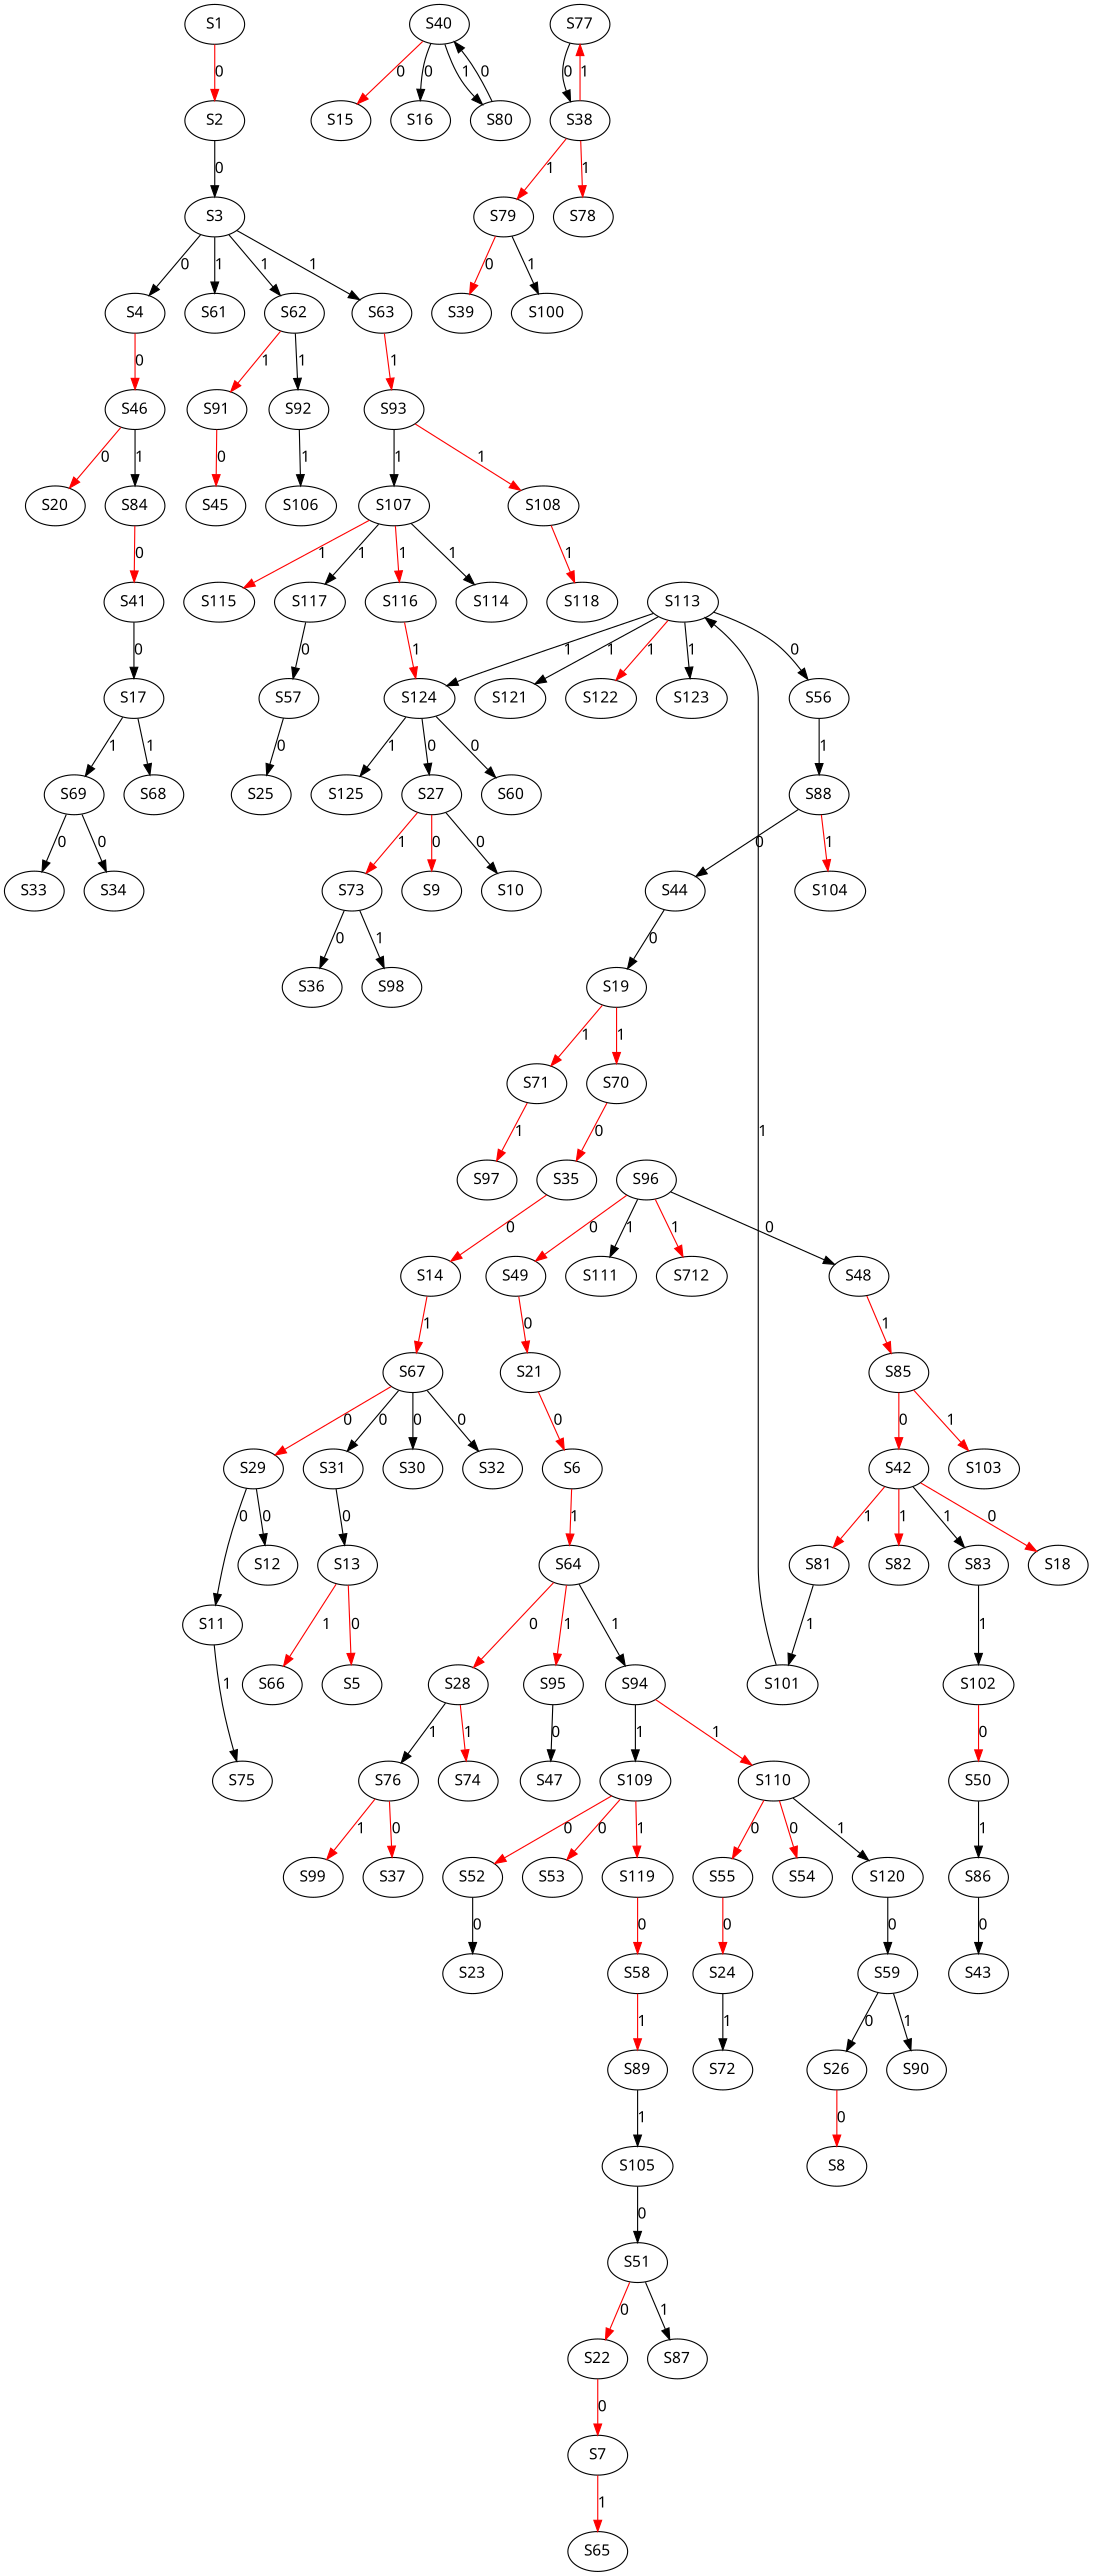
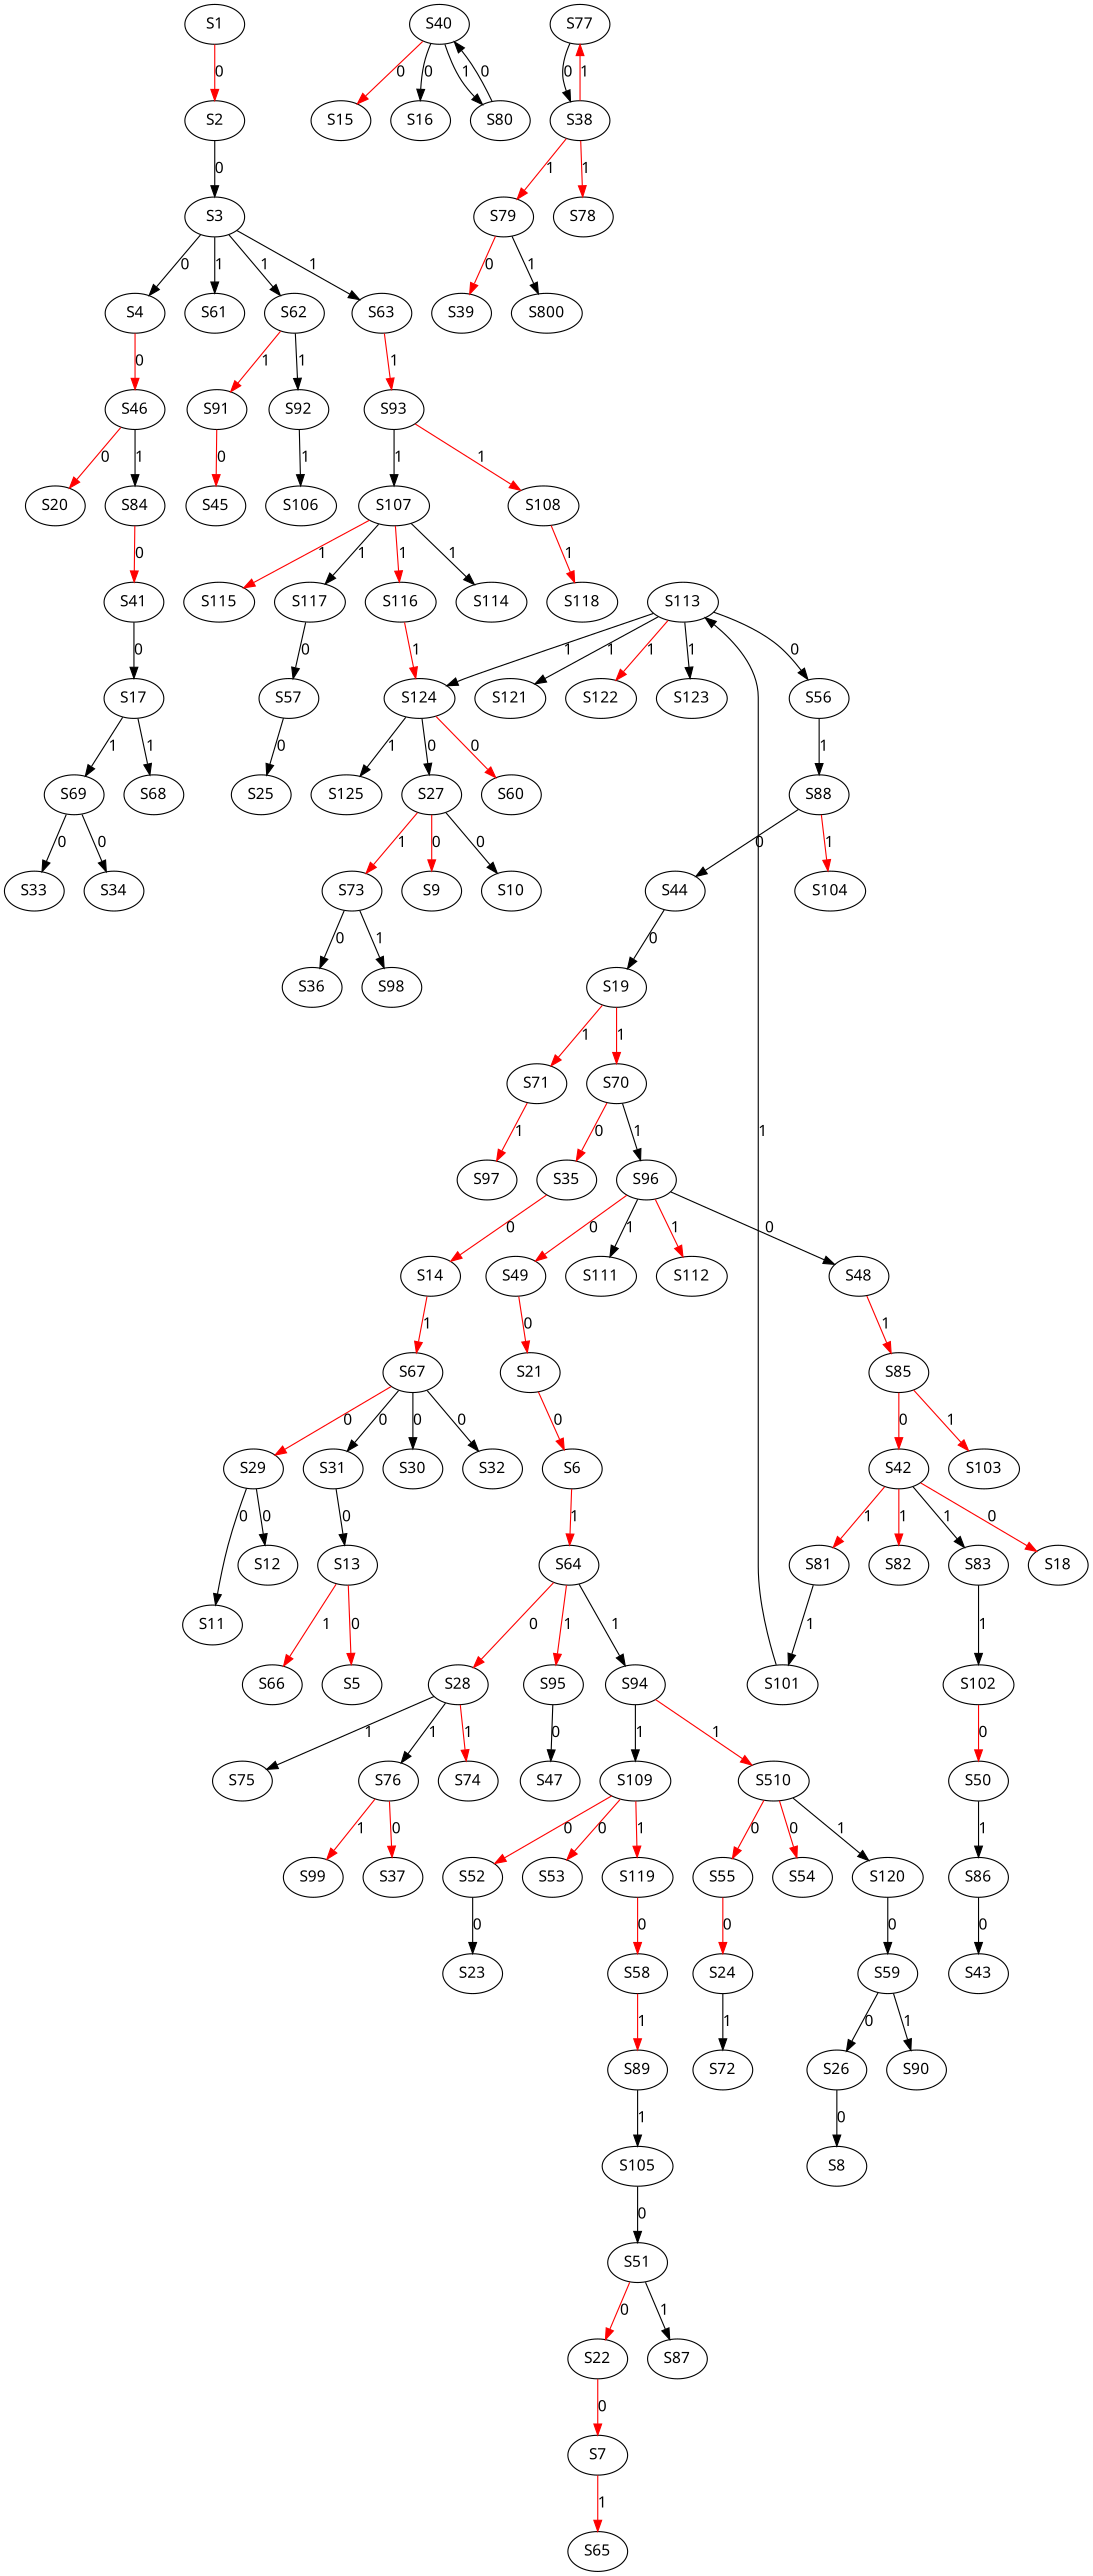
  strict digraph {
    fontname="Noto Sans"
    node [fontname="Noto Sans"]
    edge [color=black fontname="Noto Sans"]
    S1
    S2
    S3
    S4
    S61
    S62
    S63
    S46
    S91
    S92
    S93
    S13
    S5
    S66
    S21
    S6
    S64
    S28
    S95
    S94
    S22
    S7
    S65
    S26
    S8
    S27
    S9
    S10
    S73
    S36
    S98
    S29
    S11
    S12
    S31
    S35
    S14
    S67
    S30
    S32
    S40
    S15
    S16
    S80
    S41
    S17
    S69
    S68
    S33
    S34
    S42
    S18
    S81
    S82
    S83
    S101
    S102
    S44
    S19
    S70
    S71
    S96
    S97
    S20
    S84
    S49
    S51
    S87
    S52
    S23
    S55
    S24
    S72
    S57
    S25
    S59
    S90
    S75
    S74
    S76
    S47
    S109
-   S110
+   S110 [label=S510]
    S37
    S99
    S48
    S111
-   S112 [label=S712]
+   S112
    S77
    S38
    S79
    S78
    S39
-   S100
+   S100 [label=S800]
    S85
    S103
    S86
    S43
    S88
    S104
    S45
    S50
    S105
    S53
    S119
    S58
    S54
    S120
    S113
    S56
    S124
    S121
    S122
    S123
    S60
    S125
    S117
    S89
    S106
    S107
    S108
    S114
    S115
    S116
    S118
    S1 -> S2 [color=red label=0]
    S2 -> S3 [label=0]
    S3 -> S4 [label=0]
    S3 -> S61 [label=1]
    S3 -> S62 [label=1]
    S3 -> S63 [label=1]
    S4 -> S46 [color=red label=0]
    S62 -> S91 [color=red label=1]
    S62 -> S92 [label=1]
    S63 -> S93 [color=red label=1]
    S46 -> S20 [color=red label=0]
    S46 -> S84 [label=1]
    S91 -> S45 [color=red label=0]
    S92 -> S106 [label=1]
    S93 -> S107 [label=1]
    S93 -> S108 [color=red label=1]
    S13 -> S5 [color=red label=0]
    S13 -> S66 [color=red label=1]
    S21 -> S6 [color=red label=0]
    S6 -> S64 [color=red label=1]
    S64 -> S28 [color=red label=0]
    S64 -> S95 [color=red label=1]
    S64 -> S94 [label=1]
-   S11 -> S75 [label=1]
+   S28 -> S75 [label=1]
    S28 -> S74 [color=red label=1]
    S28 -> S76 [label=1]
    S95 -> S47 [label=0]
    S94 -> S109 [label=1]
    S94 -> S110 [color=red label=1]
    S22 -> S7 [color=red label=0]
    S7 -> S65 [color=red label=1]
-   S26 -> S8 [color=red label=0]
+   S26 -> S8 [label=0]
    S27 -> S9 [color=red label=0]
    S27 -> S10 [label=0]
    S27 -> S73 [color=red label=1]
    S73 -> S36 [label=0]
    S73 -> S98 [label=1]
    S29 -> S11 [label=0]
    S29 -> S12 [label=0]
    S31 -> S13 [label=0]
    S35 -> S14 [color=red label=0]
    S14 -> S67 [color=red label=1]
    S67 -> S29 [color=red label=0]
    S67 -> S31 [label=0]
    S67 -> S30 [label=0]
    S67 -> S32 [label=0]
    S40 -> S15 [color=red label=0]
    S40 -> S16 [label=0]
    S40 -> S80 [label=1]
    S80 -> S40 [label=0]
    S41 -> S17 [label=0]
    S17 -> S69 [label=1]
    S17 -> S68 [label=1]
    S69 -> S33 [label=0]
    S69 -> S34 [label=0]
    S42 -> S18 [color=red label=0]
    S42 -> S81 [color=red label=1]
    S42 -> S82 [color=red label=1]
    S42 -> S83 [label=1]
    S81 -> S101 [label=1]
    S83 -> S102 [label=1]
    S101 -> S113 [label=1]
    S102 -> S50 [color=red label=0]
    S44 -> S19 [label=0]
    S19 -> S70 [color=red label=1]
    S19 -> S71 [color=red label=1]
    S70 -> S35 [color=red label=0]
+   S70 -> S96 [label=1]
    S71 -> S97 [color=red label=1]
    S96 -> S49 [color=red label=0]
    S96 -> S48 [label=0]
    S96 -> S111 [label=1]
    S96 -> S112 [color=red label=1]
    S84 -> S41 [color=red label=0]
    S49 -> S21 [color=red label=0]
    S51 -> S22 [color=red label=0]
    S51 -> S87 [label=1]
    S52 -> S23 [label=0]
    S55 -> S24 [color=red label=0]
    S24 -> S72 [label=1]
    S57 -> S25 [label=0]
    S59 -> S26 [label=0]
    S59 -> S90 [label=1]
    S76 -> S37 [color=red label=0]
    S76 -> S99 [color=red label=1]
    S109 -> S52 [color=red label=0]
    S109 -> S53 [color=red label=0]
    S109 -> S119 [color=red label=1]
    S110 -> S55 [color=red label=0]
    S110 -> S54 [color=red label=0]
    S110 -> S120 [label=1]
    S48 -> S85 [color=red label=1]
    S77 -> S38 [label=0]
    S38 -> S77 [color=red label=1]
    S38 -> S79 [color=red label=1]
    S38 -> S78 [color=red label=1]
    S79 -> S39 [color=red label=0]
    S79 -> S100 [label=1]
    S85 -> S42 [color=red label=0]
    S85 -> S103 [color=red label=1]
    S86 -> S43 [label=0]
    S88 -> S44 [label=0]
    S88 -> S104 [color=red label=1]
    S50 -> S86 [label=1]
    S105 -> S51 [label=0]
    S119 -> S58 [color=red label=0]
    S58 -> S89 [color=red label=1]
    S120 -> S59 [label=0]
    S113 -> S56 [label=0]
    S113 -> S124 [label=1]
    S113 -> S121 [label=1]
    S113 -> S122 [color=red label=1]
    S113 -> S123 [label=1]
    S56 -> S88 [label=1]
    S124 -> S27 [label=0]
-   S124 -> S60 [label=0]
+   S124 -> S60 [color=red label=0]
    S124 -> S125 [label=1]
    S117 -> S57 [label=0]
    S89 -> S105 [label=1]
    S107 -> S117 [label=1]
    S107 -> S114 [label=1]
    S107 -> S115 [color=red label=1]
    S107 -> S116 [color=red label=1]
    S108 -> S118 [color=red label=1]
    S116 -> S124 [color=red label=1]
  }
